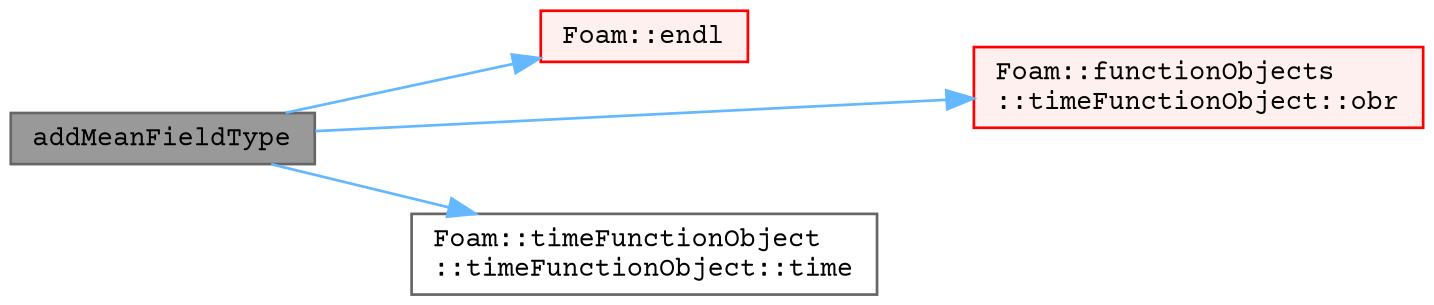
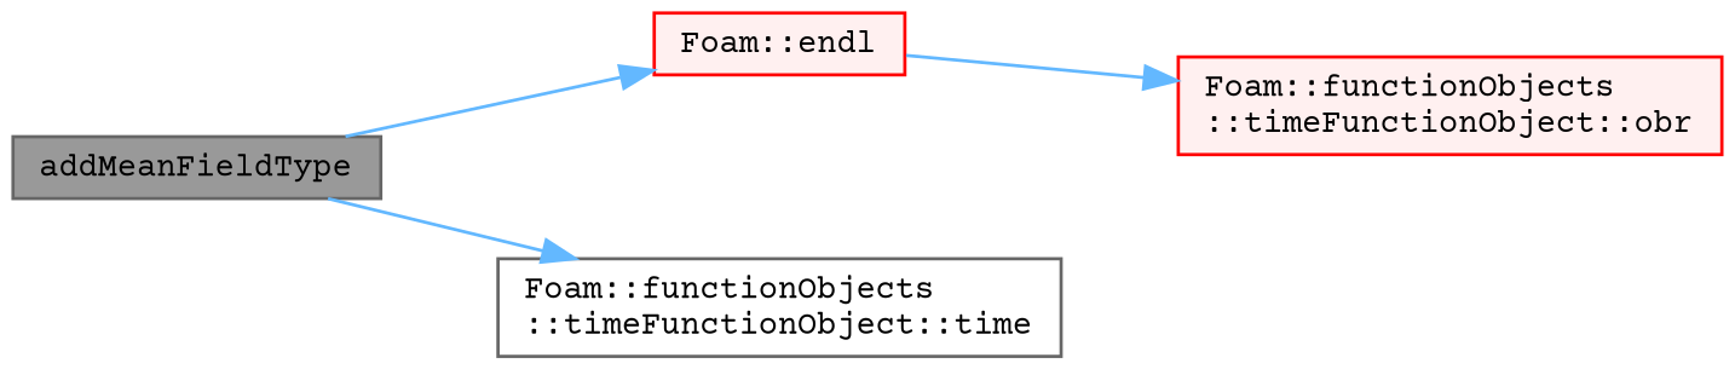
  digraph {
    fontname="Courier Prime"
    rankdir=LR
    node [color=red fillcolor="#FFF0F0" fontname="Courier Prime" fontsize=10 shape=box style=filled]
    edge [color=steelblue1 fontname="Courier Prime" fontsize=10 labelfontname=Helvetica labelfontsize=10 style=solid]
    n1 [color=gray40 fillcolor=grey60 fontcolor=black height=0.2 label=addMeanFieldType width=0.4]
    n2 [height=0.2 label="Foam::endl" width=0.4]
    n3 [height=0.2 label="Foam::functionObjects\l::timeFunctionObject::obr" width=0.4]
-   n4 [color=grey40 fillcolor=white height=0.2 label="Foam::timeFunctionObject\l::timeFunctionObject::time" width=0.4]
+   n4 [color=grey40 fillcolor=white height=0.2 label="Foam::functionObjects\l::timeFunctionObject::time" width=0.4]
    n1 -> n2
-   n1 -> n3
+   n2 -> n3
    n1 -> n4
  }
